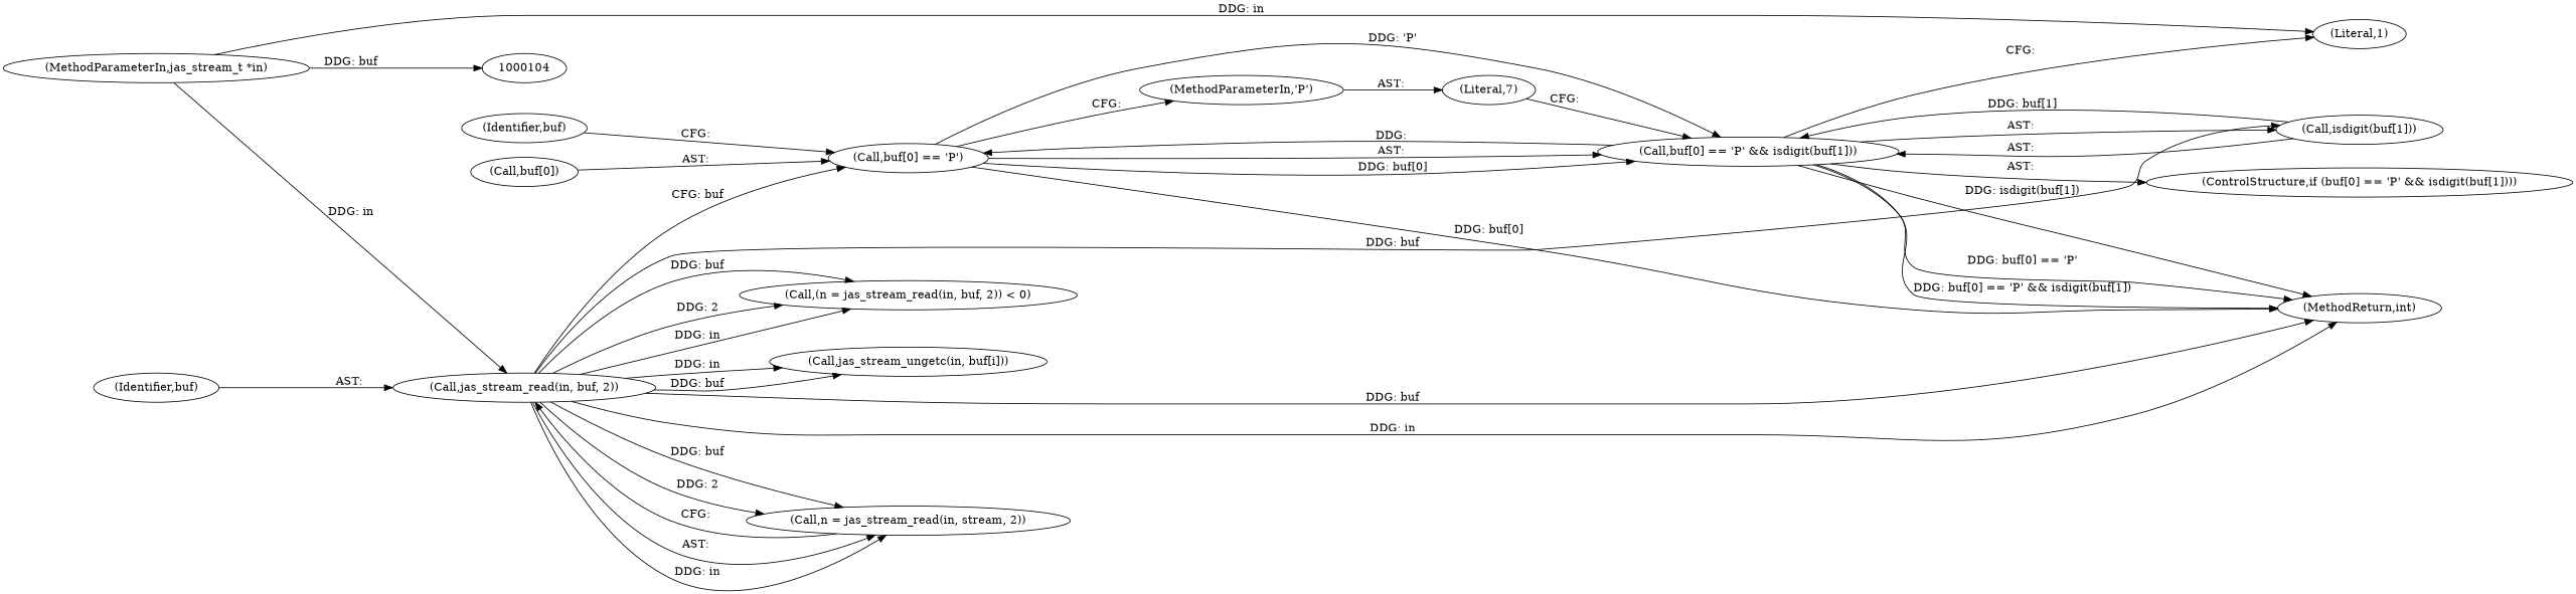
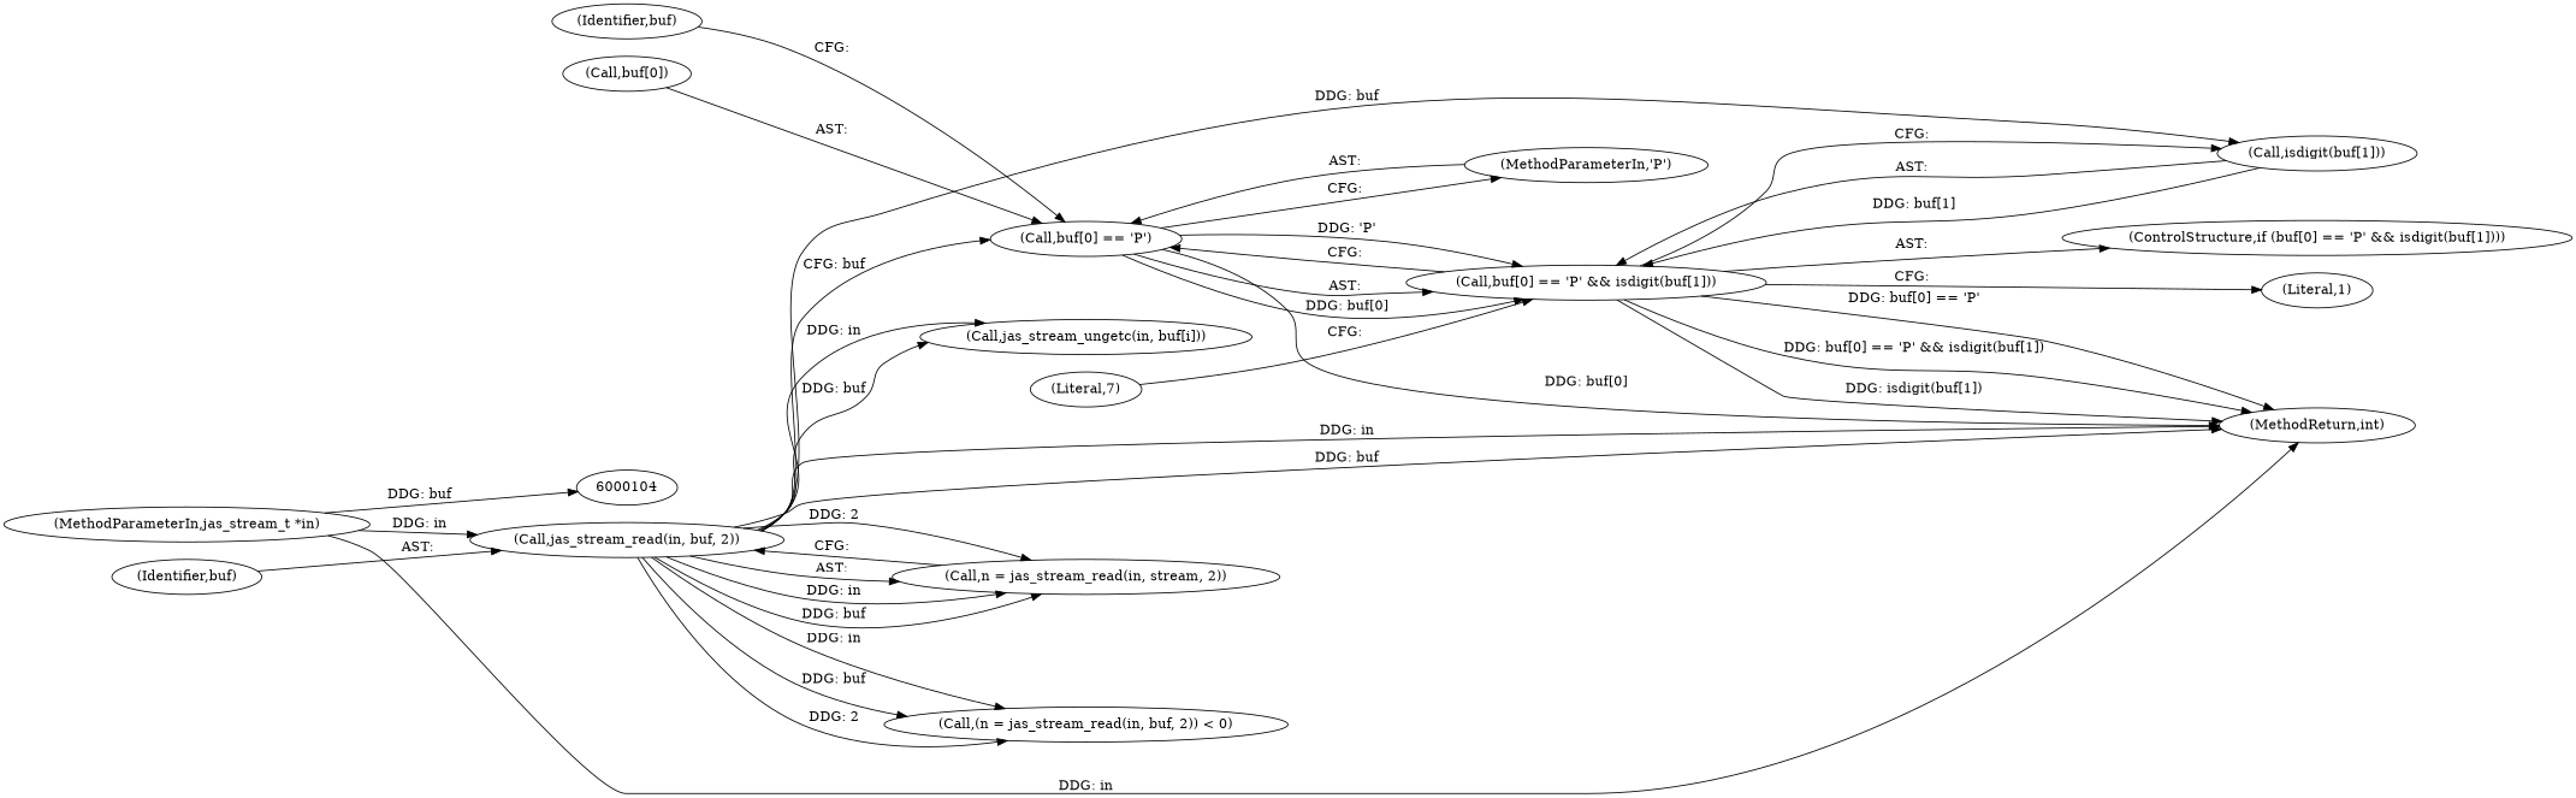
  digraph {
    rankdir=LR
    n1 [label="(Call,buf[0] == 'P')"]
    n2 [label="(Call,buf[0] == 'P' && isdigit(buf[1]))"]
    n3 [label="(MethodReturn,int)"]
    n4 [label="(MethodParameterIn,'P')"]
    n5 [label="(Call,isdigit(buf[1]))"]
    n6 [label="(ControlStructure,if (buf[0] == 'P' && isdigit(buf[1])))"]
    n7 [label="(Literal,1)"]
    n8 [label="(Call,jas_stream_read(in, buf, 2))"]
    n9 [label="(Call,n = jas_stream_read(in, stream, 2))"]
    n10 [label="(Call,(n = jas_stream_read(in, buf, 2)) < 0)"]
    n11 [label="(Call,jas_stream_ungetc(in, buf[i]))"]
    n12 [label="(MethodParameterIn,jas_stream_t *in)"]
-   1000104
+   1000104 [label=6000104]
    n14 [label="(Identifier,buf)"]
    n15 [label="(Identifier,buf)"]
    n16 [label="(Call,buf[0])"]
    n17 [label="(Literal,7)"]
    n1 -> n2 [label="AST: "]
    n1 -> n2 [label="DDG: buf[0]"]
    n1 -> n2 [label="DDG: 'P'"]
    n1 -> n3 [label="DDG: buf[0]"]
    n1 -> n4 [label="CFG: "]
-   n2 -> n1 [label="DDG: "]
+   n2 -> n1 [label="CFG: "]
    n2 -> n3 [label="DDG: buf[0] == 'P' && isdigit(buf[1])"]
    n2 -> n3 [label="DDG: isdigit(buf[1])"]
    n2 -> n3 [label="DDG: buf[0] == 'P'"]
-   n2 -> n5 [label="AST: "]
+   n2 -> n5 [label="CFG: "]
    n2 -> n6 [label="AST: "]
    n2 -> n7 [label="CFG: "]
-   n4 -> n17 [label="AST: "]
+   n4 -> n1 [label="AST: "]
    n5 -> n2 [label="AST: "]
    n5 -> n2 [label="DDG: buf[1]"]
    n8 -> n1 [label="CFG: buf"]
    n8 -> n3 [label="DDG: in"]
    n8 -> n3 [label="DDG: buf"]
    n8 -> n5 [label="DDG: buf"]
    n8 -> n9 [label="AST: "]
    n8 -> n9 [label="DDG: in"]
    n8 -> n9 [label="DDG: buf"]
    n8 -> n9 [label="DDG: 2"]
    n8 -> n10 [label="DDG: in"]
    n8 -> n10 [label="DDG: buf"]
    n8 -> n10 [label="DDG: 2"]
    n8 -> n11 [label="DDG: in"]
    n8 -> n11 [label="DDG: buf"]
    n9 -> n8 [label="CFG: "]
-   n12 -> n7 [label="DDG: in"]
+   n12 -> n3 [label="DDG: in"]
    n12 -> n8 [label="DDG: in"]
    n12 -> 1000104 [label="DDG: buf"]
    n14 -> n1 [label="CFG: "]
    n15 -> n8 [label="AST: "]
    n16 -> n1 [label="AST: "]
    n17 -> n2 [label="CFG: "]
  }
